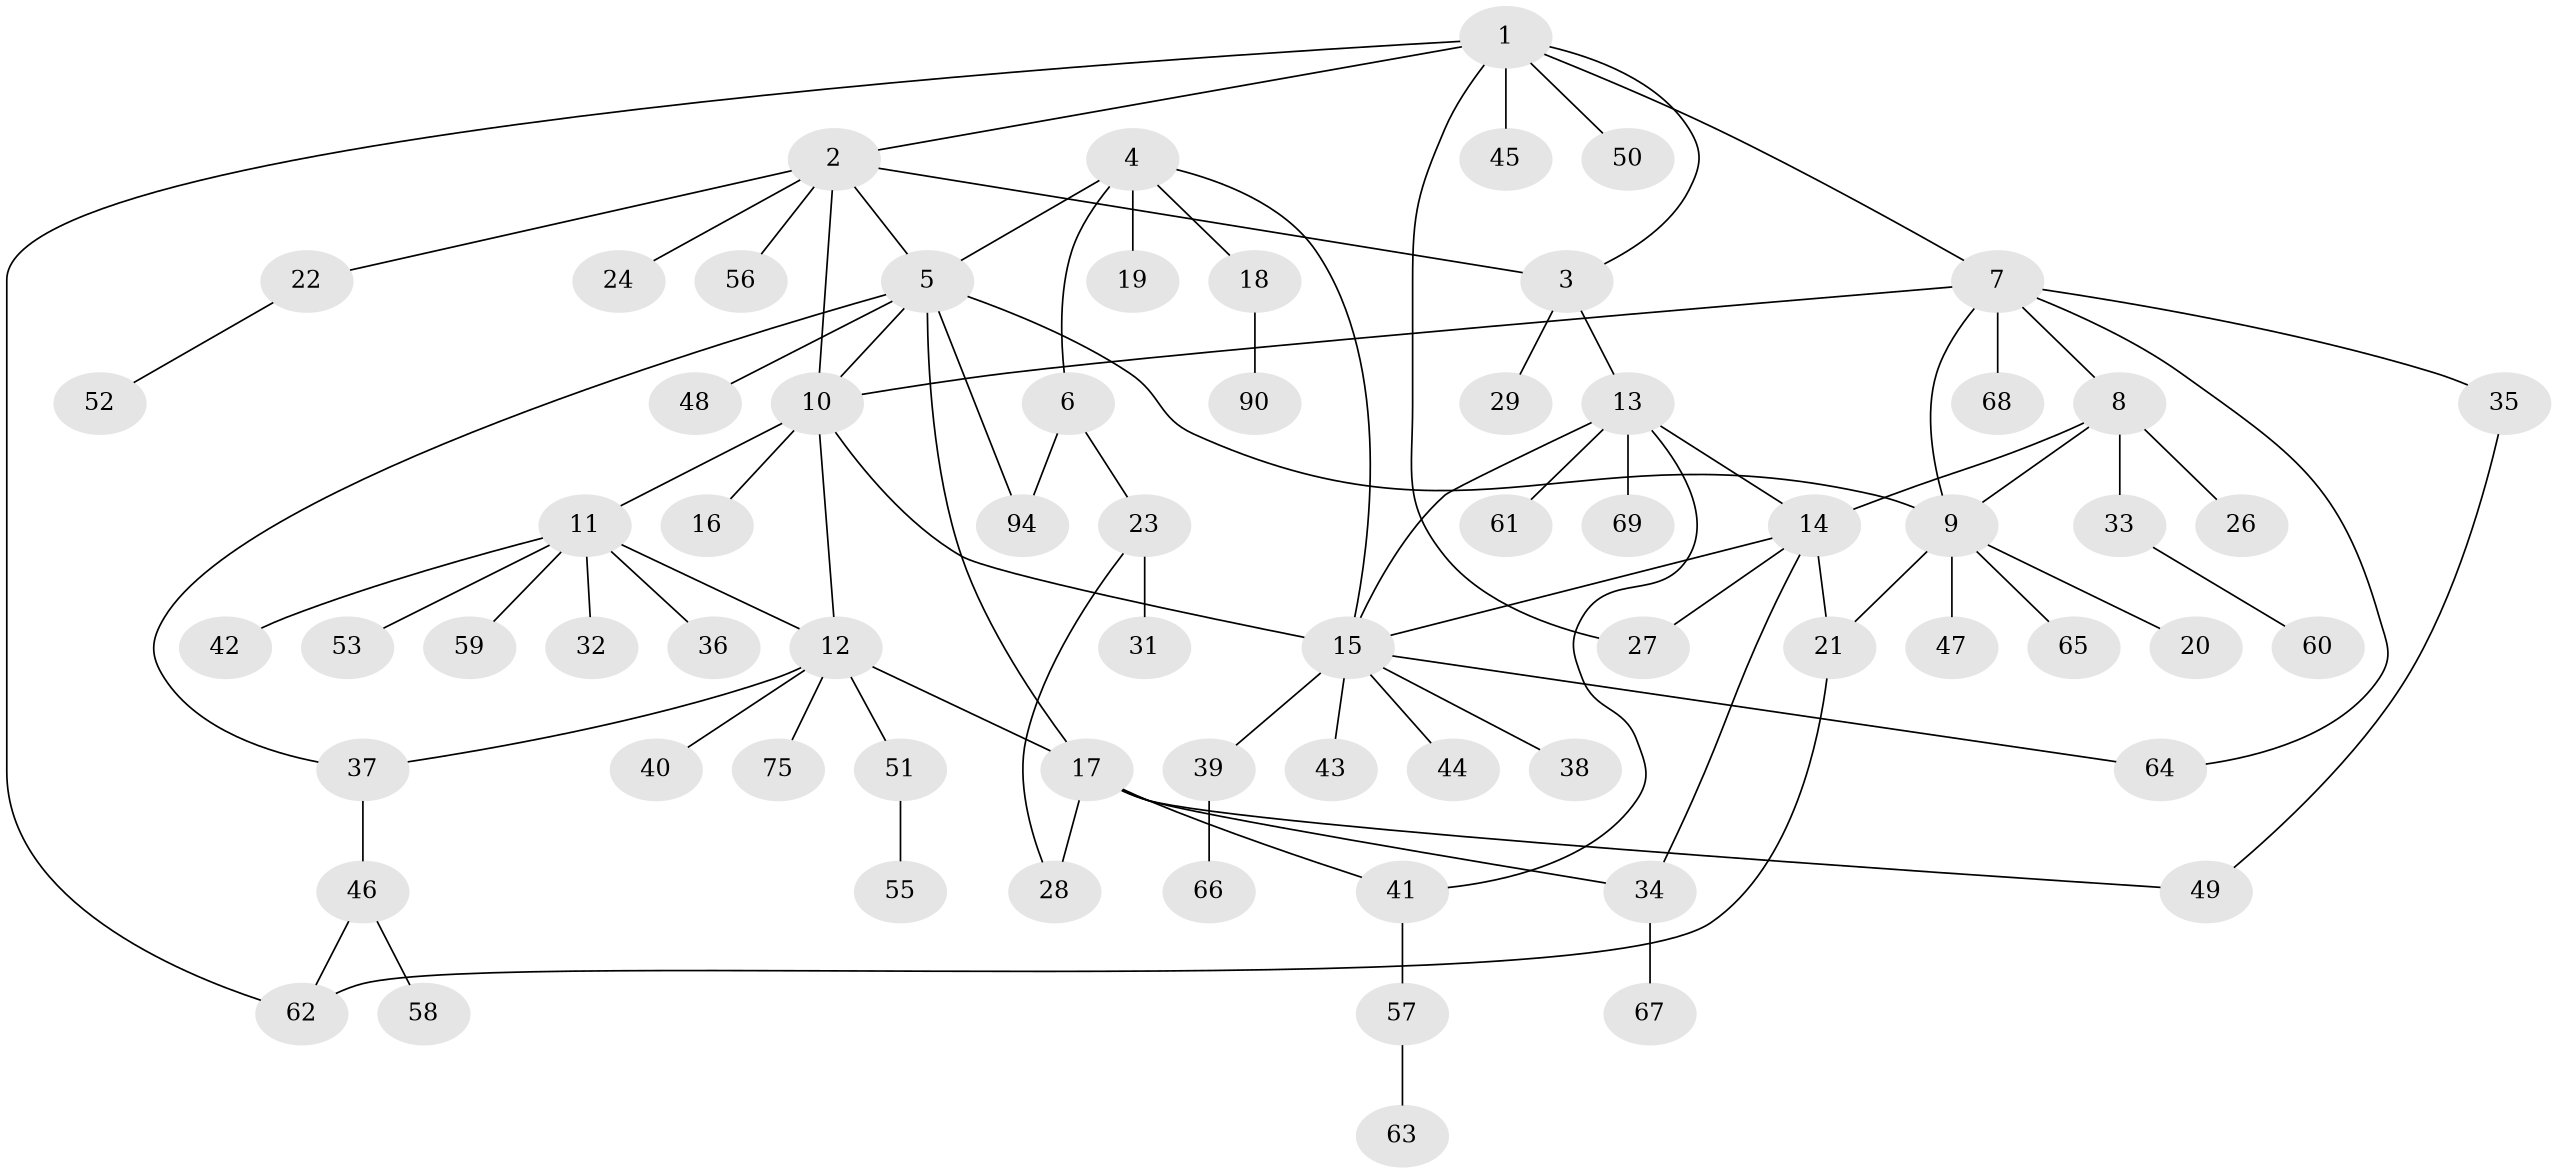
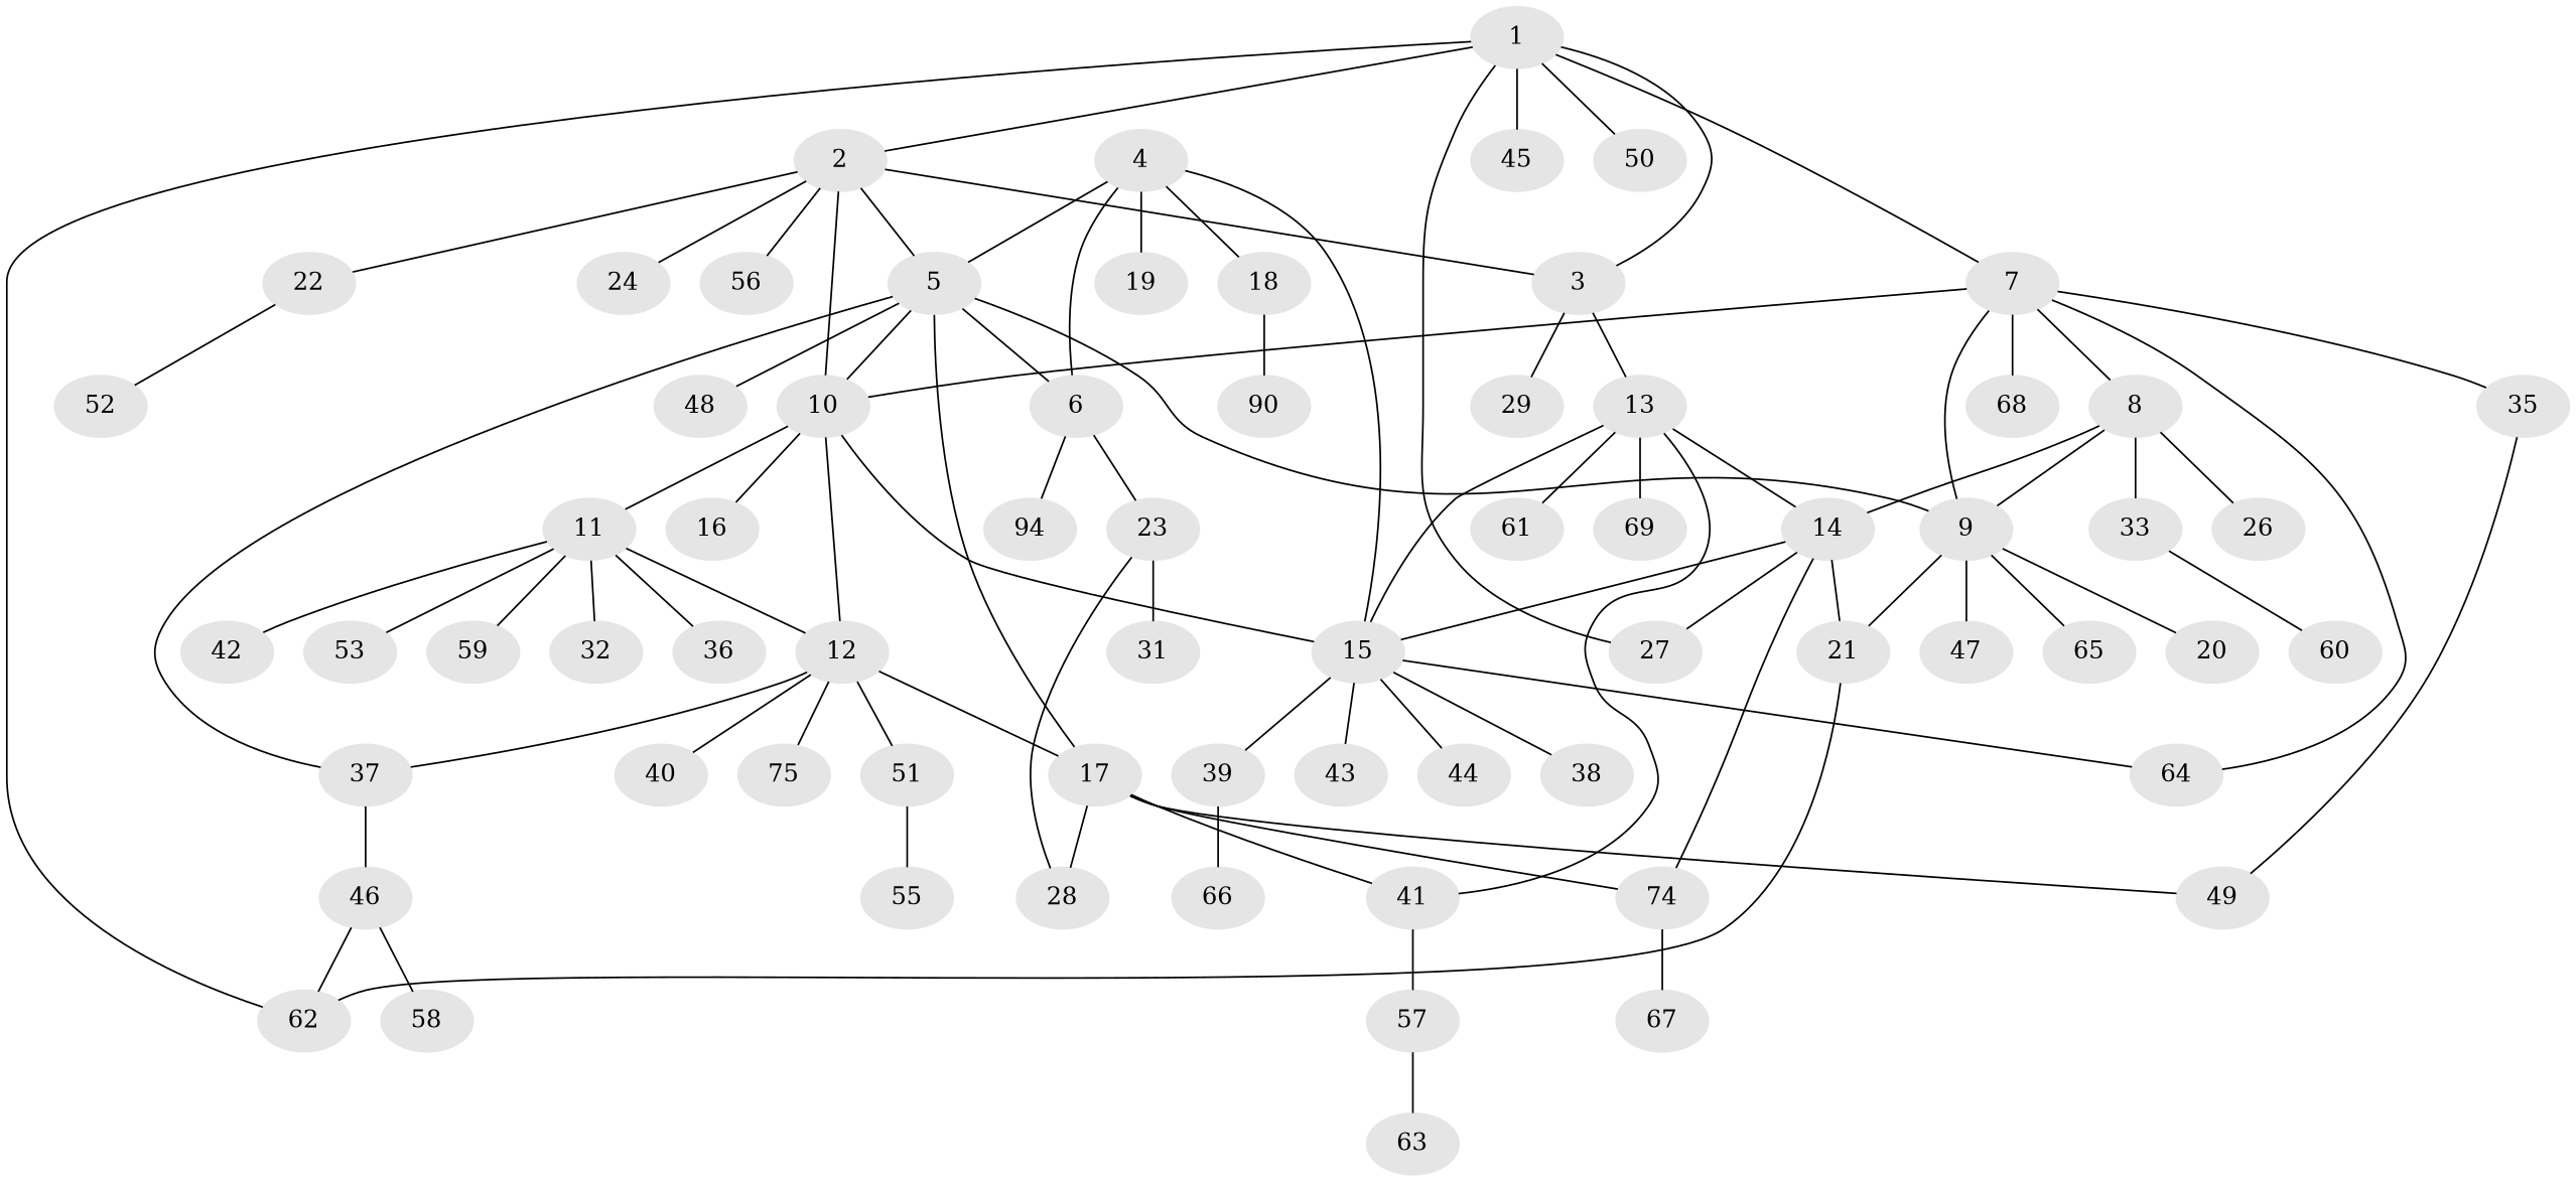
  graph {
    node [color=gray90 style=filled]
    1
    2
    3
    7
    27
    45
    50
    62
    5
    10
    22
    24
    56
    13
    29
    9
    8
    35
    64
    68
    6
    17
    37
    48
    15
    11
    12
    16
    52
    14
    41
    61
    69
    4
    18
    19
    23
    n38 [label=94]
    38
    39
    43
    44
    n43 [label=90]
    20
    21
    47
    65
-   34
+   34 [label=74]
    28
    49
    46
    31
    26
    33
    60
    32
    36
    42
    53
    59
    n61 [label=75]
    40
    51
    55
    57
    67
    66
    58
    63
    1 -- 2
    1 -- 3
    1 -- 7
    1 -- 27
    1 -- 45
    1 -- 50
    1 -- 62
    2 -- 3
    2 -- 5
    2 -- 10
    2 -- 22
    2 -- 24
    2 -- 56
    3 -- 13
    3 -- 29
    7 -- 10
    7 -- 9
    7 -- 8
    7 -- 35
    7 -- 64
    7 -- 68
    5 -- 10
    5 -- 9
-   5 -- n38
+   5 -- 6
    5 -- 17
    5 -- 37
    5 -- 48
    10 -- 15
    10 -- 11
    10 -- 12
    10 -- 16
    22 -- 52
    13 -- 15
    13 -- 14
    13 -- 41
    13 -- 61
    13 -- 69
    9 -- 20
    9 -- 21
    9 -- 47
    9 -- 65
    8 -- 9
    8 -- 14
    8 -- 26
    8 -- 33
    35 -- 49
    6 -- 23
    6 -- n38
    17 -- 41
    17 -- 34
    17 -- 28
    17 -- 49
    37 -- 46
    15 -- 64
    15 -- 38
    15 -- 39
    15 -- 43
    15 -- 44
    11 -- 12
    11 -- 32
    11 -- 36
    11 -- 42
    11 -- 53
    11 -- 59
    12 -- 17
    12 -- 37
    12 -- n61
    12 -- 40
    12 -- 51
    14 -- 27
    14 -- 15
    14 -- 21
    14 -- 34
    41 -- 57
    4 -- 5
    4 -- 6
    4 -- 15
    4 -- 18
    4 -- 19
    18 -- n43
    23 -- 28
    23 -- 31
    39 -- 66
    21 -- 62
    34 -- 67
    46 -- 62
    46 -- 58
    33 -- 60
    51 -- 55
    57 -- 63
  }
